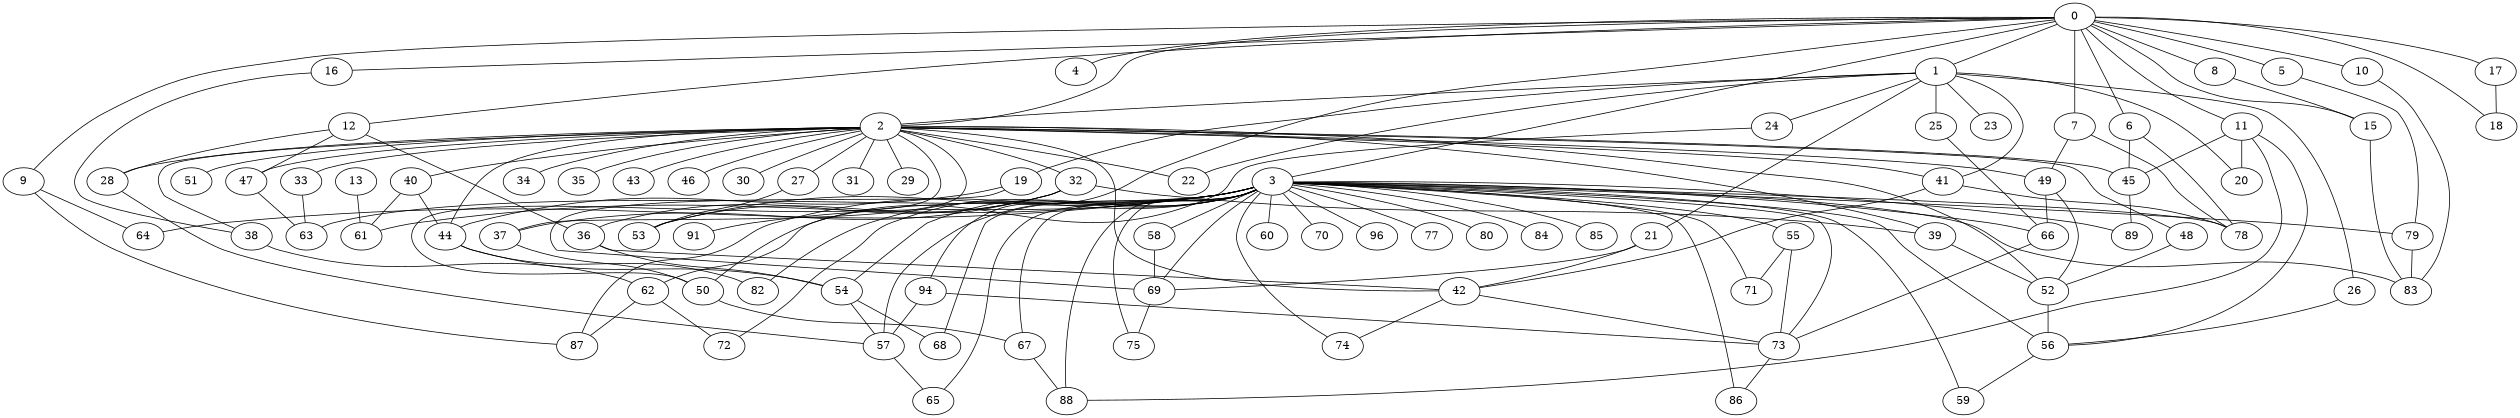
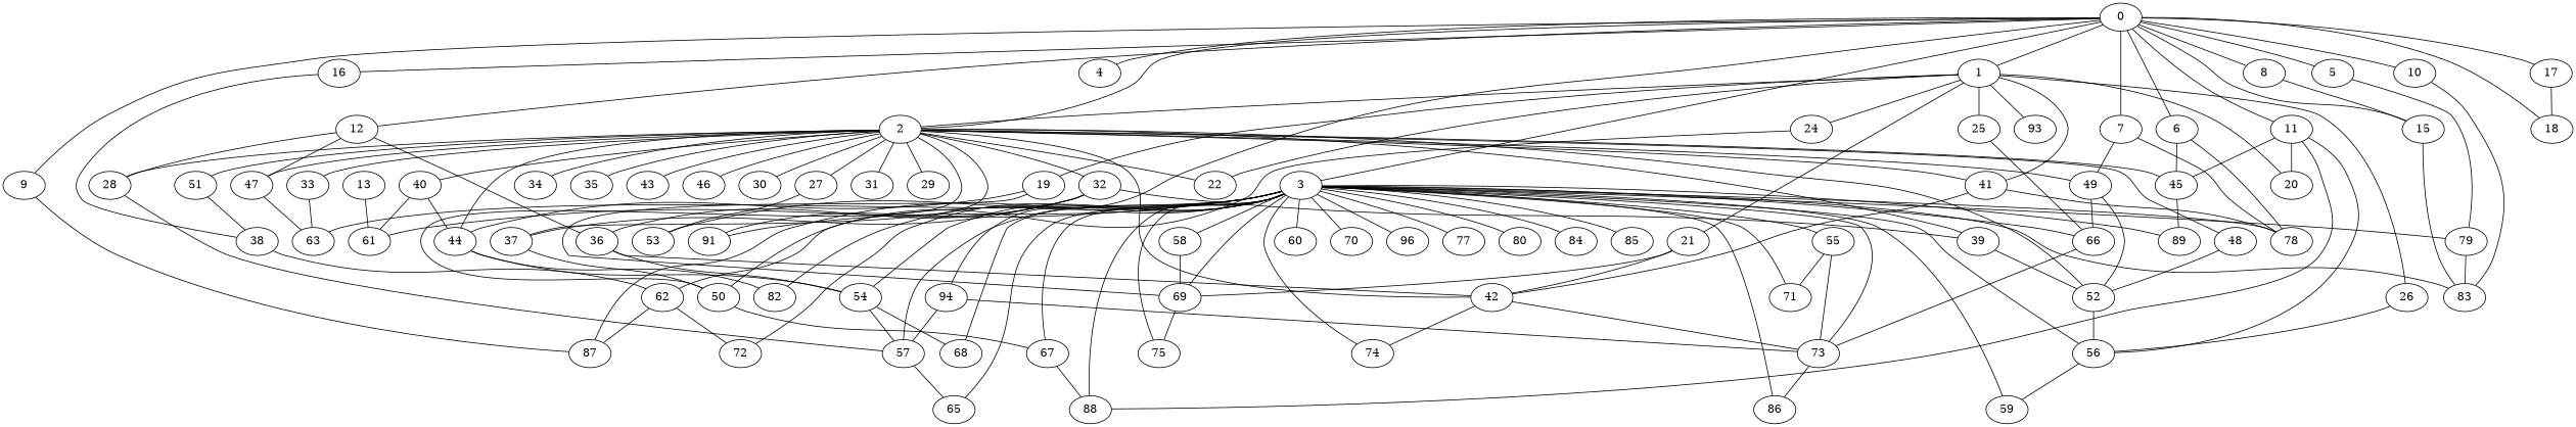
  graph {
    0
    1
    2
    3
    4
    5
    6
    7
    8
    9
    10
    11
    12
    n14 [label=94]
    15
    16
    17
    18
    19
    20
    21
    22
-   23
+   23 [label=93]
    24
    25
    26
    41
    27
    28
    29
    30
    31
    32
    33
    34
    35
    37
    38
    39
    40
    42
    43
    44
    45
    46
    47
    48
    49
    50
    51
    52
    53
    54
    55
    56
    57
    58
    59
    60
    61
    62
    63
-   64
    65
    66
    67
    68
    69
    70
    71
    72
    73
    74
    75
    n75 [label=96]
    77
    78
    79
    80
    n80 [label=91]
    82
    83
    84
    85
    86
    87
    88
    89
    36
    13
    0 -- 1
    0 -- 2
    0 -- 3
    0 -- 4
    0 -- 5
    0 -- 6
    0 -- 7
    0 -- 8
    0 -- 9
    0 -- 10
    0 -- 11
    0 -- 12
    0 -- n14
    0 -- 15
    0 -- 16
    0 -- 17
    0 -- 18
    1 -- 2
    1 -- 19
    1 -- 20
    1 -- 21
    1 -- 22
    1 -- 23
    1 -- 24
    1 -- 25
    1 -- 26
    1 -- 41
    2 -- 22
    2 -- 41
    2 -- 27
    2 -- 28
    2 -- 29
    2 -- 30
    2 -- 31
    2 -- 32
    2 -- 33
    2 -- 34
    2 -- 35
    2 -- 37
-   2 -- 38
+   51 -- 38
    2 -- 39
    2 -- 40
    2 -- 42
    2 -- 43
    2 -- 44
    2 -- 45
    2 -- 46
    2 -- 47
    2 -- 48
    2 -- 49
    2 -- 50
    2 -- 51
    2 -- 52
    3 -- 53
    3 -- 54
    3 -- 55
    3 -- 56
    3 -- 57
    3 -- 58
    3 -- 59
    3 -- 60
    3 -- 61
    3 -- 62
    3 -- 63
-   3 -- 64
    3 -- 65
    3 -- 66
    3 -- 67
    3 -- 68
    3 -- 69
    3 -- 70
    3 -- 71
    3 -- 72
    3 -- 73
    3 -- 74
    3 -- 75
    3 -- n75
    3 -- 77
    3 -- 78
    3 -- 79
    3 -- 80
    3 -- n80
    3 -- 82
    3 -- 83
    3 -- 84
    3 -- 85
    3 -- 86
    3 -- 87
    3 -- 88
    3 -- 89
    5 -- 79
    6 -- 45
    6 -- 78
    7 -- 49
    7 -- 78
    8 -- 15
-   9 -- 64
    9 -- 87
    10 -- 83
    11 -- 20
    11 -- 45
    11 -- 56
    11 -- 88
    12 -- 28
    12 -- 47
    12 -- 36
    n14 -- 57
    n14 -- 73
    15 -- 83
    16 -- 38
    17 -- 18
    19 -- 44
    19 -- 69
    21 -- 42
    21 -- 69
    24 -- 50
    25 -- 66
    26 -- 56
    41 -- 42
    41 -- 78
    27 -- 53
    28 -- 57
    32 -- 37
    32 -- 39
-   32 -- 53
+   32 -- n80
    32 -- 36
    33 -- 63
    37 -- 50
    38 -- 62
    39 -- 52
    40 -- 44
    40 -- 61
    42 -- 73
    42 -- 74
    44 -- 54
    44 -- 82
    45 -- 89
    47 -- 63
    48 -- 52
    49 -- 52
    49 -- 66
    50 -- 67
    52 -- 56
    54 -- 57
    54 -- 68
    55 -- 71
    55 -- 73
    56 -- 59
    57 -- 65
    58 -- 69
    62 -- 72
    62 -- 87
    66 -- 73
    67 -- 88
    69 -- 75
    73 -- 86
    79 -- 83
    36 -- 42
    36 -- 54
    13 -- 61
  }
